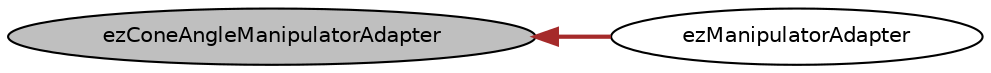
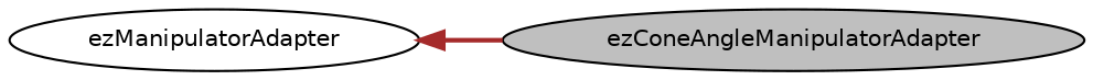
  digraph {
    rankdir=LR
    node [color=black fontname=Helvetica fontsize=10 shape=ellipse style=filled]
    n1 [fillcolor=grey75 fontcolor=black height=0.2 label=ezConeAngleManipulatorAdapter width=0.4]
    n2 [fillcolor=white height=0.2 label=ezManipulatorAdapter width=0.4]
-   n1 -> n2 [color=brown dir=back fontname=Helvetica fontsize=10 labelfontname=Helvetica labelfontsize=10 style=bold]
+   n2 -> n1 [color=brown dir=back fontname=Helvetica fontsize=10 labelfontname=Helvetica labelfontsize=10 style=bold]
  }
